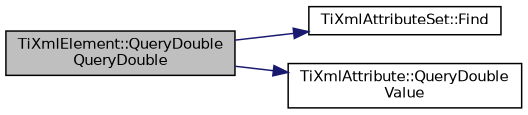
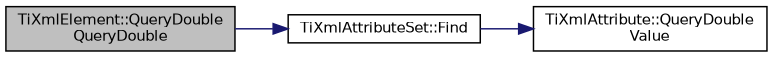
  digraph {
    fontname="DejaVu Sans"
    rankdir=LR
    node [color=black fillcolor=white fontname="DejaVu Sans" fontsize=10 shape=record style=filled]
    edge [color=midnightblue fontname="DejaVu Sans" fontsize=10 labelfontname=Helvetica labelfontsize=10 style=solid]
    n1 [fillcolor=grey75 fontcolor=black height=0.2 label="TiXmlElement::QueryDouble\lQueryDouble" width=0.4]
    n2 [height=0.2 label="TiXmlAttributeSet::Find" width=0.4]
    n3 [height=0.2 label="TiXmlAttribute::QueryDouble\lValue" width=0.4]
    n1 -> n2
-   n1 -> n3
+   n2 -> n3
  }
